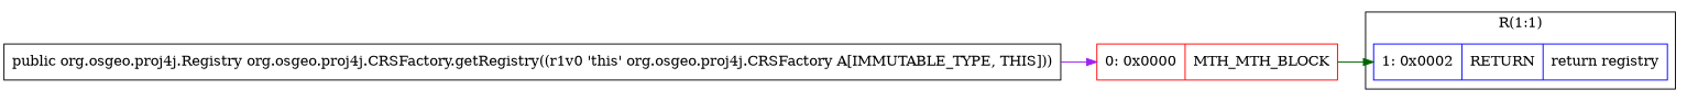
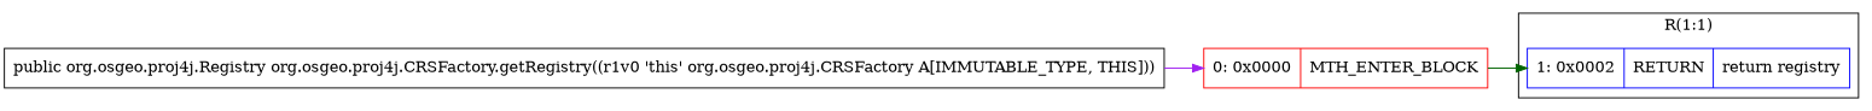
  digraph {
    rankdir=LR
    node [shape=record]
    n1 [color=blue label="{1\:\ 0x0002|RETURN\l|return registry\l}"]
-   n2 [color=red label="{0\:\ 0x0000|MTH_MTH_BLOCK\l}"]
+   n2 [color=red label="{0\:\ 0x0000|MTH_ENTER_BLOCK\l}"]
    n3 [label="{public org.osgeo.proj4j.Registry org.osgeo.proj4j.CRSFactory.getRegistry((r1v0 'this' org.osgeo.proj4j.CRSFactory A[IMMUTABLE_TYPE, THIS])) }"]
    subgraph cluster_1 {
      label="R(1:1)"
      n1
    }
    n2 -> n1 [color=darkgreen]
    n3 -> n2 [color=purple]
  }
